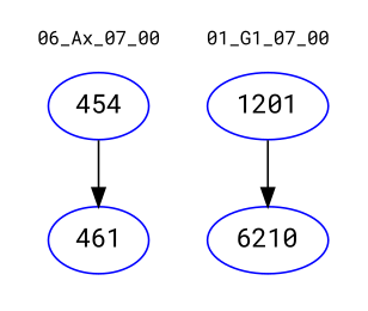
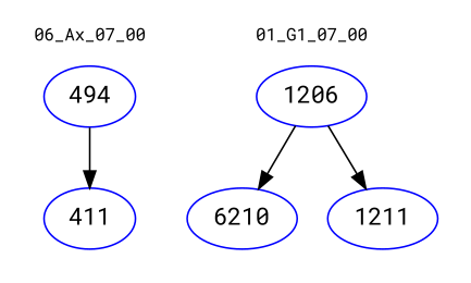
  digraph {
    fontname="Roboto Mono"
    node [color=blue fontname="Roboto Mono"]
    edge [color=black fontname="Roboto Mono"]
-   n1 [label=454]
-   n2 [label=461]
-   n3 [label=1201]
+   n1 [label=494]
+   n2 [label=411]
+   n3 [label=1206]
    n4 [label=6210]
+   n5 [label=1211]
    subgraph cluster_1 {
      color=white
      fontsize=10
      label="06_Ax_07_00"
      n1
      n2
    }
    subgraph cluster_2 {
      color=white
      fontsize=10
      label="01_G1_07_00"
      n3
      n4
+     n5
    }
    n1 -> n2
    n3 -> n4
+   n3 -> n5
  }
